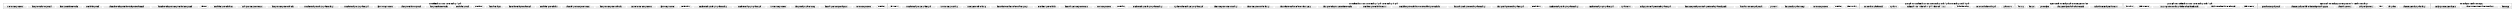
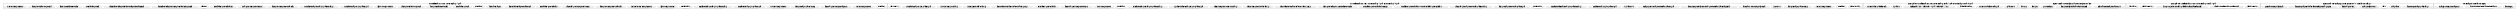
  digraph {
    fontname="DejaVu Sans Mono"
    node [fontname="DejaVu Sans Mono"]
    n1 [label=ITIMER_REAL]
    n2 [label=lock_tsk_sighand_siglock]
    n3 [label=set_interval_tsk_signal_it_real_incr]
    n4 [label=set_val_it_real_value_tsk_singal]
    n5 [label=unlock_tsk_sighand_siglock]
    n6 [label=jiffies_to_timeval_val_value_it_value]
    n7 [label=jiffies_to_timeval_interval_value_it_interval]
    n8 [label=ITIMER_VIRTUAL]
    n9 [label=read_lock_tasklist_lock]
    n10 [label=spin_lock_irq_tsk_sighand_siglock]
    n11 [label=set_cval_tsk_signal_it_virt_expires]
    n12 [label=set_cinterval_tsk_signal_it_virt_incr]
    n13 [label=cputime_eq_cval_cputime_zero]
    n14 [label=set_utime_cputime_add_utime_t_utime]
    n15 [label=set_t_next_thread_t]
    n16 [label=t_not_eq_tsk]
    n17 [label=cputime_le_cval_utime]
    n18 [label=set_cval_jiffies_to_cputime_1]
    n19 [label=set_cval_cputime_sub_cval_utime]
    n20 [label=read_unlock_tasklist_lock]
    n21 [label=cputime_to_timeval_cval_value_it_value]
    n22 [label=cputime_to_timeval_cinterval_value_it_interval]
    n23 [label=set_cval_tsk_signal_it_prof_expires]
    n24 [label=cinterval_tsk_signal_it_prof_incr]
    n25 [label=cputime_eq_cval_cputime_zero_1]
    n26 [label=set_t_tsk]
    n27 [label=set_ptime_cputime_add_tsk_signal_utime_tsk_signal_stime]
    n28 [label=set_ptime_cputime_add_ptime_cputime_add_t_utime_t_stime]
    n29 [label=cputime_le_cval_ptime]
    n30 [label=set_cval_jiffies_to_cputime_1]
    n31 [label=set_cval_cputime_sub_cval_ptime]
    n32 [label=unlock_tsk_sighand_siglock]
    n33 [label=set_tsk_current]
    n34 [label=ITIMER_REAL]
    n35 [label=lock_tsk_sighand_siglock]
    n36 [label=set_val_it_real_value_tsk_signal]
    n37 [label=val_not_null]
    n38 [label=del_timer_sync_tsk_signal_real_timer]
    n39 [label=set_tsk_signal_it_real_incr_timerval_to_jiffies_value_it_real_timer]
    n40 [label=it_real_arm_tsk_timeval_to_jiffies_value_it_value]
    n41 [label=ovalue_not_null]
    n42 [label=jiffies_to_timeval_val_ovalue_it_value]
-   n43 [label=jiffies_to_timeval_interval_ovalue_it_interval]
+   n43 [label=jiffies_to_setitimer_interval_ovalue_it_interval]
    n44 [label=ITIMER_VIRTUAL]
    n45 [label=set_nval_timeval_to_cputime_value_it_value]
    n46 [label=set_ninterval_timeval_to_cputime_value_it_interval]
    n47 [label=cputime_eq_cval_cputime_zero_null_or_cputime_eq_nval_cputime_zero]
-   n48 [label=cputime_gt_nval_cputime_zero_not_null]
+   n48 [label=cputime_gt_nval_cputime_zero_not_singal]
    n49 [label=set_nval_cputime_add_nval_jiffies_to_cputime_1]
    n50 [label=set_process_cpu_timer_tsk_CPUCLOCK_VIRT_nval_cval]
    n51 [label=set_tsk_signal_it_virt_expires_nval]
    n52 [label=set_tsk_signal_it_virt_incr_ninterval]
    n53 [label=ovalue_cputime_to_timeval_cval_ovalue_it_value]
    n54 [label=cputime_to_timeval_cinterval_ovalue_it_interval]
    n55 [label=ITIMER_PROF]
    n56 [label=locktsk_sighand_siglock]
    n57 [label=set_cinterval_tsk_signal_it_prof_incr]
    n58 [label=cputime_gt_nval_cputime_zero]
    n59 [label=set_process_cpu_timer_tsk_CPUCLOCK_PROF_nval_cval]
    n60 [label=tsk_signal_it_prof_expires_nval]
    n61 [label=unlock_tsk_sighand_ninterval]
    n62 [label=cputime_to_timeval_cval_ovalue_it_value]
    n63 [label=return_EINVAL]
    n64 [label=value_not_null]
    n65 [label=copy_form_user_set_buffer_value]
    n66 [label=memset_set_buffer_0]
    n67 [label="do_setitimer(which, &set_buffer, ovalue ? &get_buffer : NULL);"]
    n68 [label=ovalue_null]
    n69 [label=copy_to_user_ovalue_get_buffer]
    n70 [label=timer_pending_sig_real_timer_not_null]
    n71 [label=set_val_sig_real_timer_expires_sub_jiffies]
    n72 [label=val_not_great_0]
    n73 [label=set_val_1]
    n74 [label=return_val]
    n75 [label=set_error_EFAULT]
    n76 [label=set_error_do_getitimer_which_get_buffer]
    n77 [label=error_null_and_copy_to_user_value_get_buffer_sizeof_get_buffer]
    n78 [label=set_error_EFUALT]
    n79 [label=return_error]
    n80 [label=set_p_signal_it_real_value_interval]
    n81 [label=interval_eq_0]
    n82 [label=return]
    n83 [label=interval_great_LONG_MAX]
    n84 [label=set_interval_LONG_MAX]
    n85 [label=set_p_signal_real_timer_expires_jiffies_add_interval_add_1]
    n86 [label=add_timer_p_signal_real_timer]
    n87 [label=set_p___data]
    n88 [label=send_group_sig_info_SIGALRM_SEND_SIG_PRIV_p]
    n89 [label=it_real_arm_p_signal_it_real_incr]
    subgraph cluster_1 {
      label="int do_getitimer(int which, struct itimerval *value)"
      n1
      n2
      n3
      n4
      n5
      n6
      n7
      n8
      n9
      n10
      n11
      n12
      n13
      n14
      n15
      n16
      n17
      n18
      n19
      n20
      n21
      n22
      n23
      n24
      n25
      n26
      n27
      n28
      n29
      n30
      n31
      n32
    }
    subgraph cluster_2 {
      label="int do_setitimer(int which, struct itimerval *value, struct itimerval *ovalue)"
      n33
      n34
      n35
      n36
      n37
      n38
      n39
      n40
      n41
      n42
      n43
      n44
      n45
      n46
      n47
      n48
      n49
      n50
      n51
      n52
      n53
      n54
      n55
      n56
      n57
      n58
      n59
      n60
      n61
      n62
      n63
    }
    subgraph cluster_3 {
      label="asmlinkage long sys_setitimer(int which,struct itimerval __user *value,struct itimerval __user *ovalue)"
      n64
      n65
      n66
      n67
      n68
      n69
    }
    subgraph cluster_4 {
      label="static unsigned long it_real_value(struct signal_struct *sig)"
      n70
      n71
      n72
      n73
      n74
    }
    subgraph cluster_5 {
      label="asmlinkage long sys_getitimer(int which, struct itimerval __user *value)"
      n75
      n76
      n77
      n78
      n79
    }
    subgraph cluster_6 {
      label="static inline void it_real_arm(struct task_struct *p, unsigned long interval)"
      n80
      n81
      n82
      n83
      n84
      n85
      n86
    }
    subgraph cluster_7 {
      label="void it_real_fn(unsigned long __data)"
      n87
      n88
      n89
    }
  }
